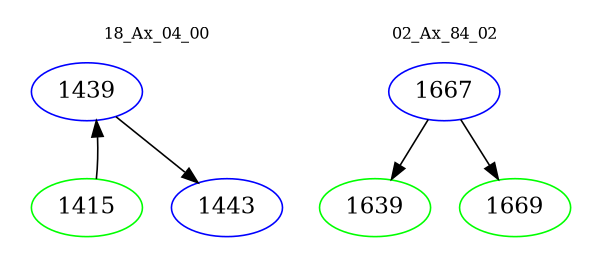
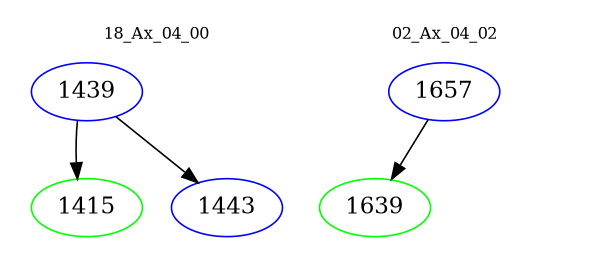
  digraph {
    node [color=blue]
    edge [color=black]
    n1 [label=1439]
    n2 [color=green label=1415]
    n3 [label=1443]
-   n4 [label=1667]
+   n4 [label=1657]
    n5 [color=green label=1639]
-   n6 [color=green label=1669]
    subgraph cluster_1 {
      color=white
      fontsize=10
      label="18_Ax_04_00"
      n1
      n2
      n3
    }
    subgraph cluster_2 {
      color=white
      fontsize=10
-     label="02_Ax_84_02"
+     label="02_Ax_04_02"
      n4
      n5
-     n6
    }
-   n2 -> n1
+   n1 -> n2
    n1 -> n3
    n4 -> n5
-   n4 -> n6
  }
